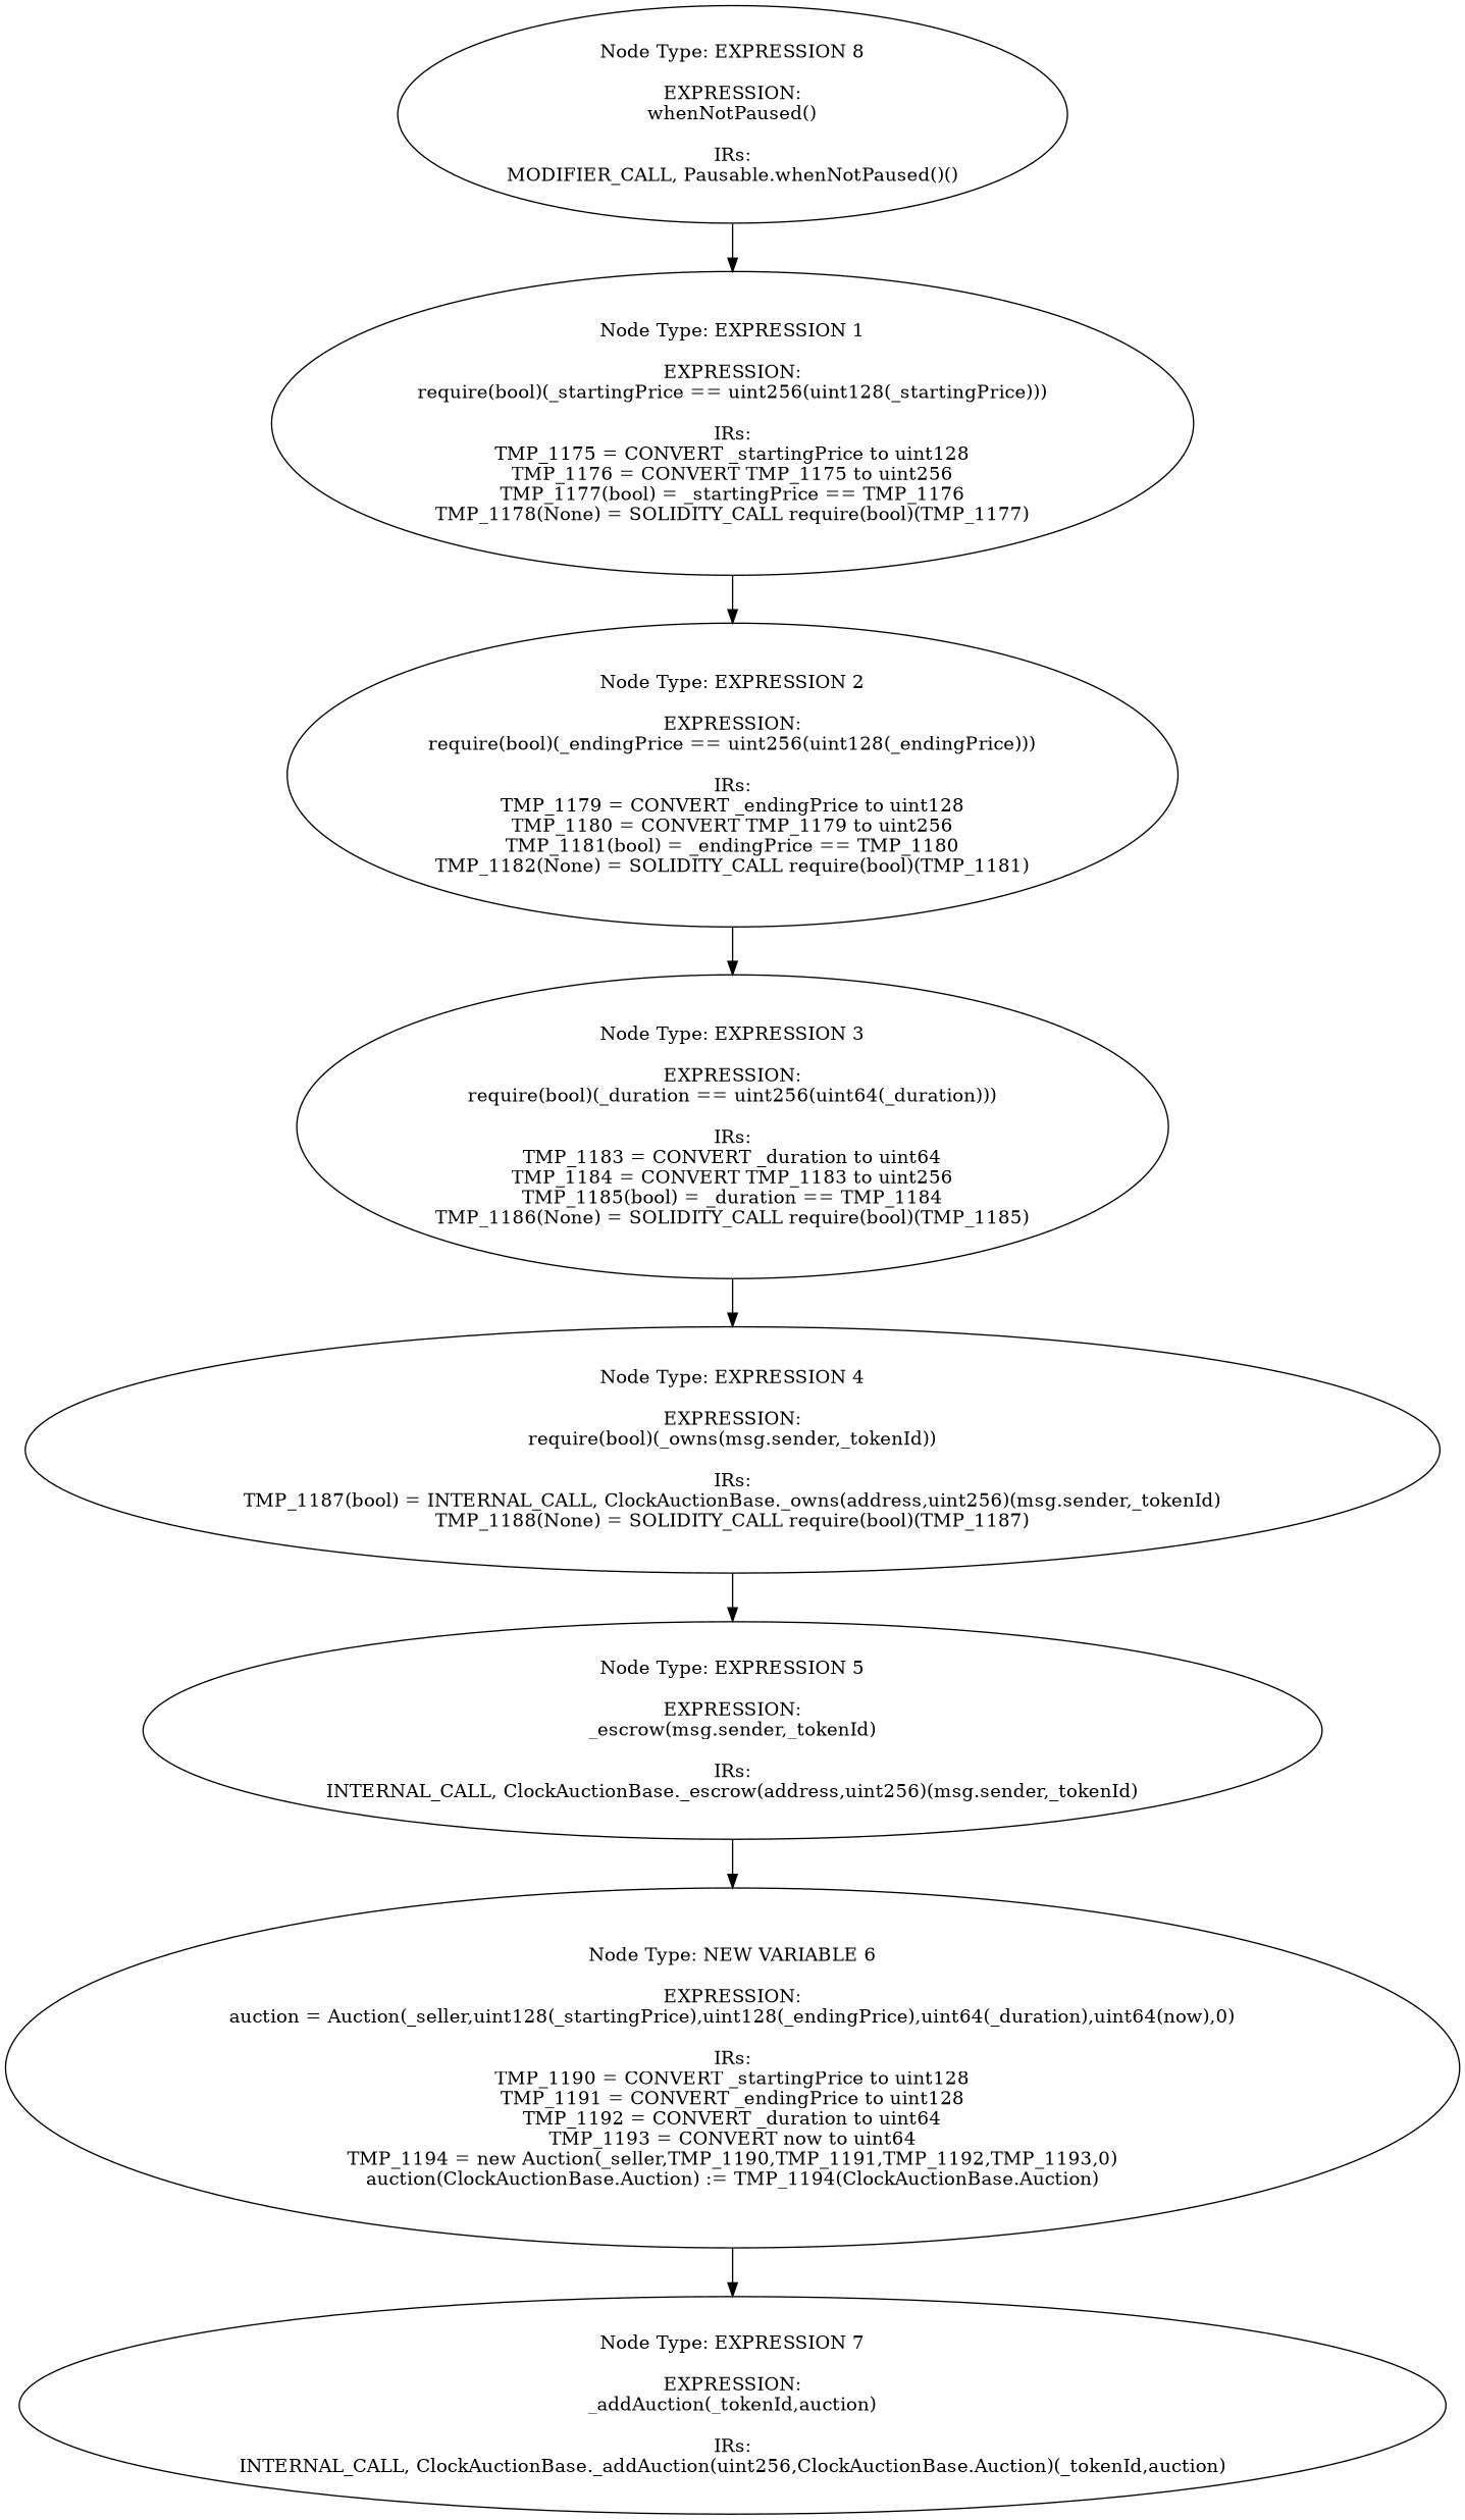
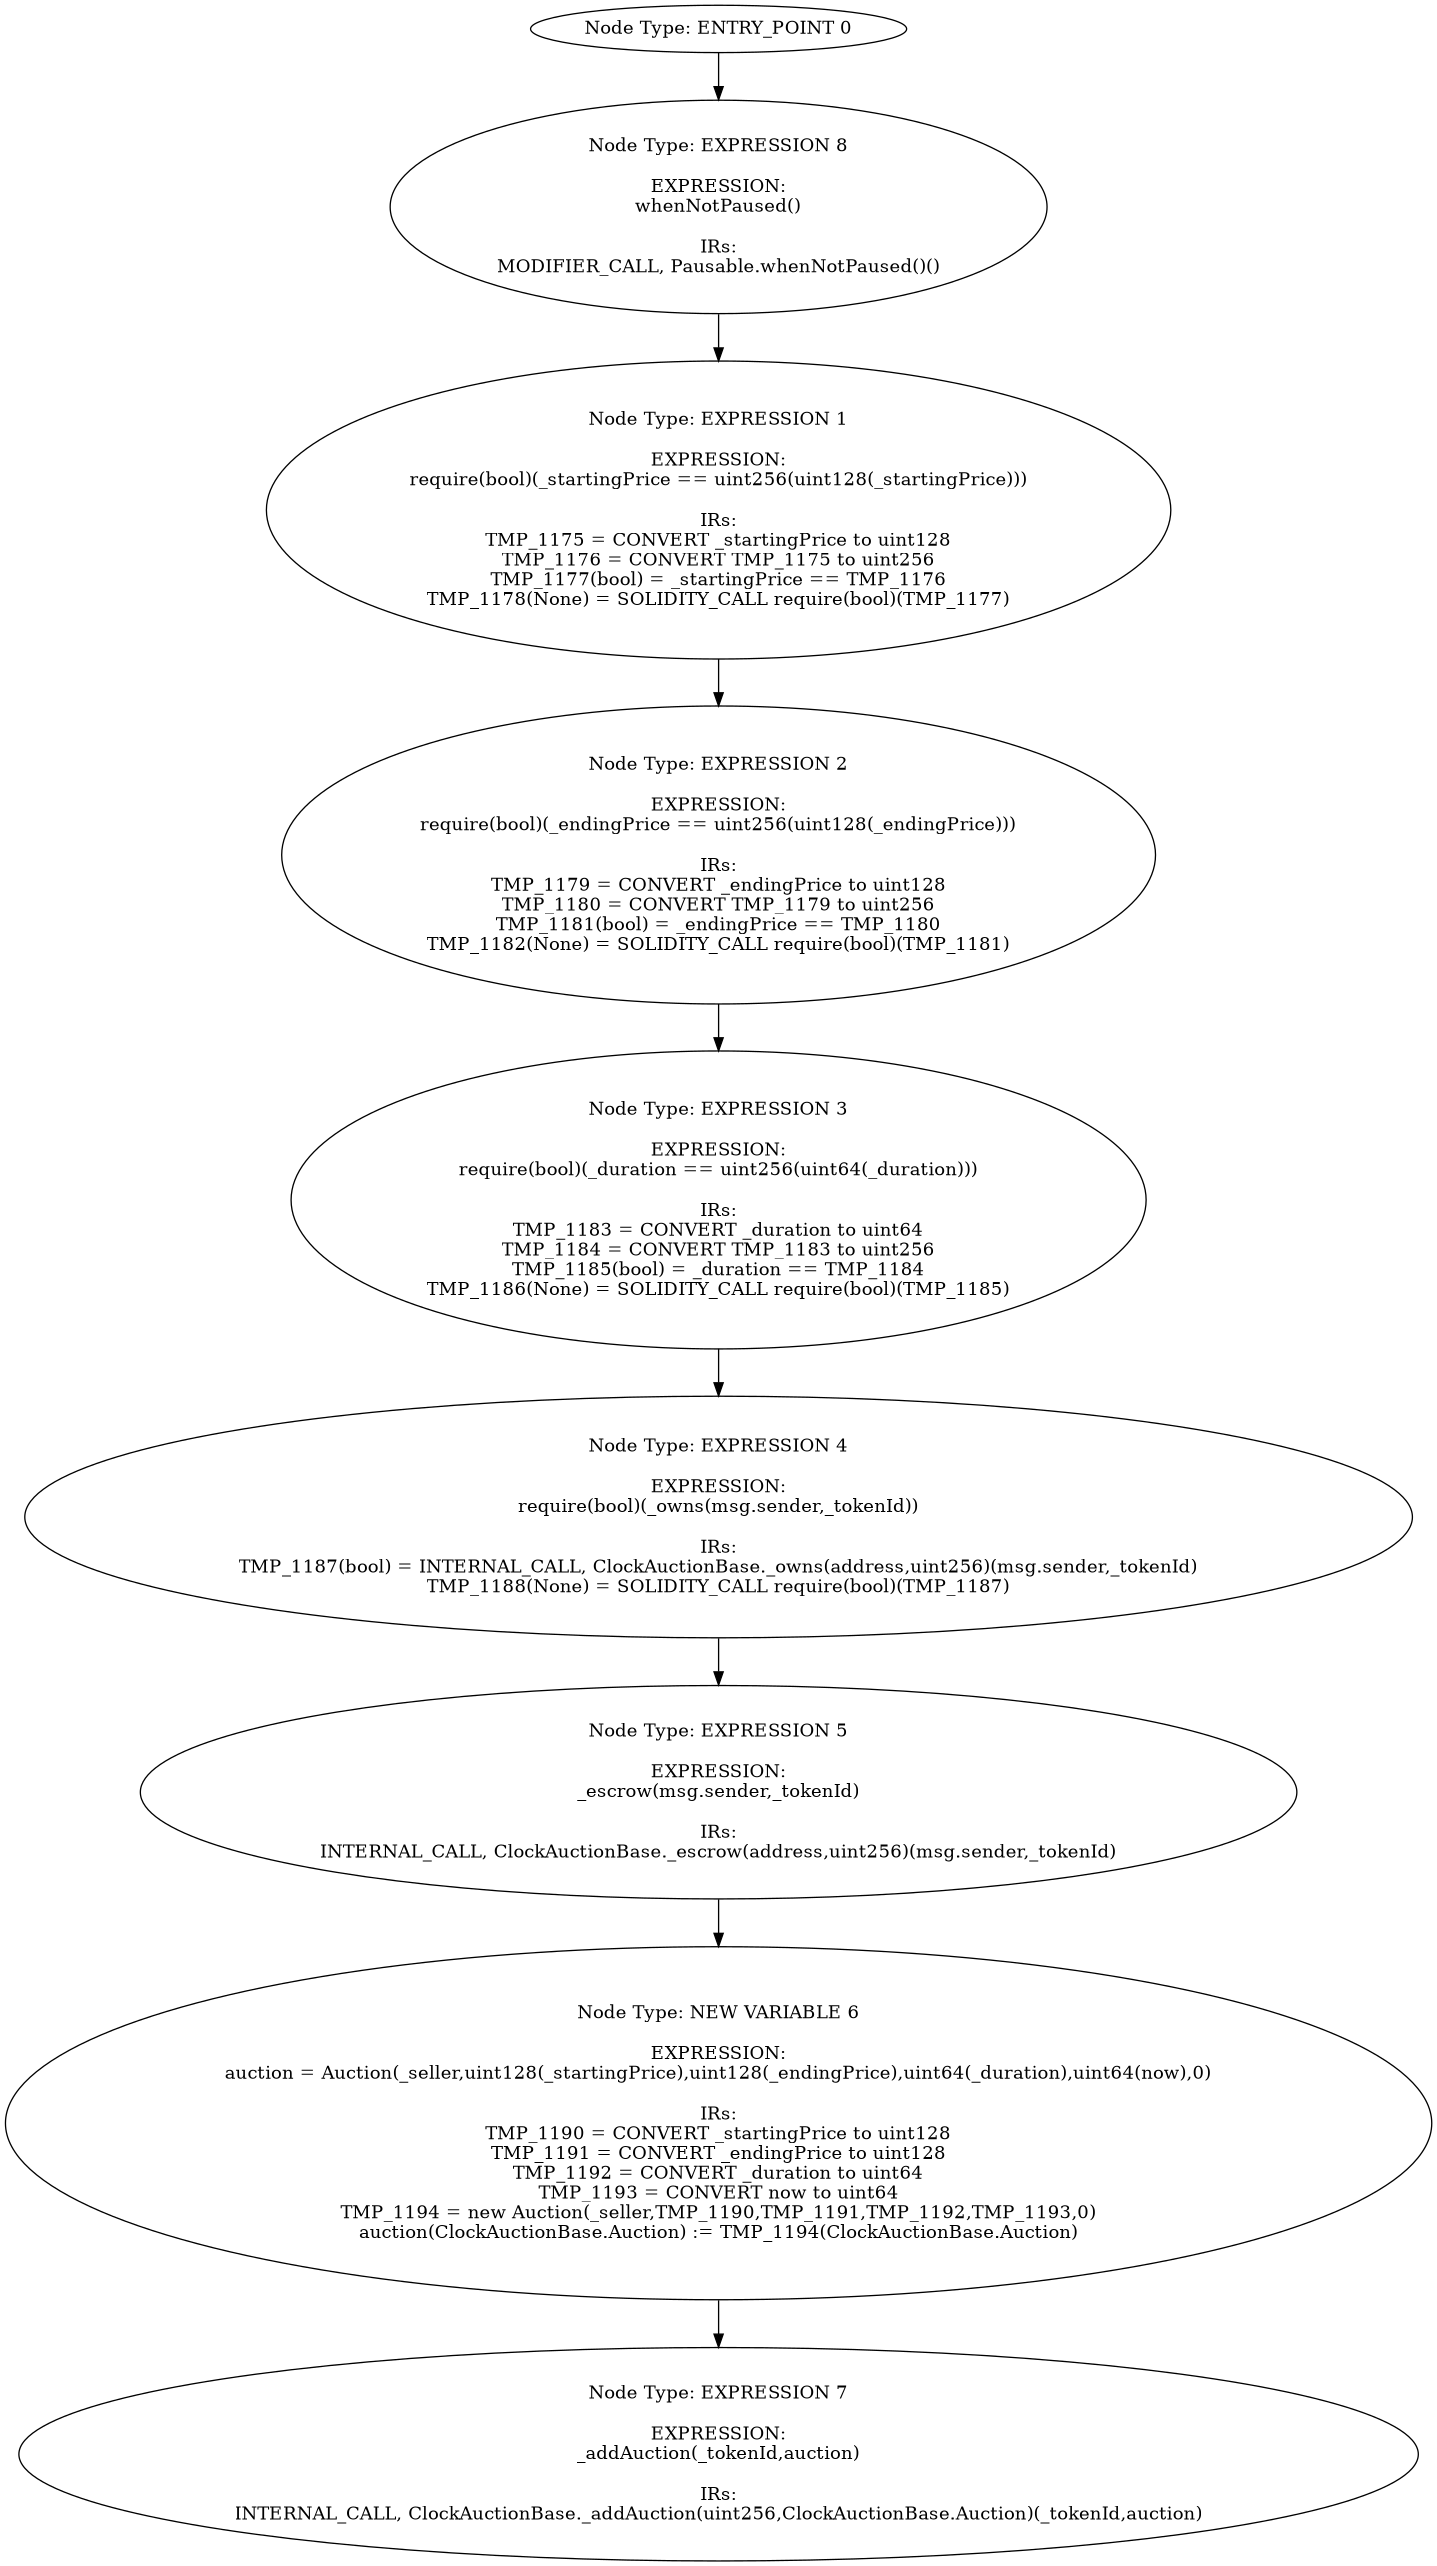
  digraph {
+   n1 [label="Node Type: ENTRY_POINT 0\n"]
    n2 [label="Node Type: EXPRESSION 8\n\nEXPRESSION:\nwhenNotPaused()\n\nIRs:\nMODIFIER_CALL, Pausable.whenNotPaused()()"]
    n3 [label="Node Type: EXPRESSION 1\n\nEXPRESSION:\nrequire(bool)(_startingPrice == uint256(uint128(_startingPrice)))\n\nIRs:\nTMP_1175 = CONVERT _startingPrice to uint128\nTMP_1176 = CONVERT TMP_1175 to uint256\nTMP_1177(bool) = _startingPrice == TMP_1176\nTMP_1178(None) = SOLIDITY_CALL require(bool)(TMP_1177)"]
    n4 [label="Node Type: EXPRESSION 2\n\nEXPRESSION:\nrequire(bool)(_endingPrice == uint256(uint128(_endingPrice)))\n\nIRs:\nTMP_1179 = CONVERT _endingPrice to uint128\nTMP_1180 = CONVERT TMP_1179 to uint256\nTMP_1181(bool) = _endingPrice == TMP_1180\nTMP_1182(None) = SOLIDITY_CALL require(bool)(TMP_1181)"]
    n5 [label="Node Type: EXPRESSION 3\n\nEXPRESSION:\nrequire(bool)(_duration == uint256(uint64(_duration)))\n\nIRs:\nTMP_1183 = CONVERT _duration to uint64\nTMP_1184 = CONVERT TMP_1183 to uint256\nTMP_1185(bool) = _duration == TMP_1184\nTMP_1186(None) = SOLIDITY_CALL require(bool)(TMP_1185)"]
    n6 [label="Node Type: EXPRESSION 4\n\nEXPRESSION:\nrequire(bool)(_owns(msg.sender,_tokenId))\n\nIRs:\nTMP_1187(bool) = INTERNAL_CALL, ClockAuctionBase._owns(address,uint256)(msg.sender,_tokenId)\nTMP_1188(None) = SOLIDITY_CALL require(bool)(TMP_1187)"]
    n7 [label="Node Type: EXPRESSION 5\n\nEXPRESSION:\n_escrow(msg.sender,_tokenId)\n\nIRs:\nINTERNAL_CALL, ClockAuctionBase._escrow(address,uint256)(msg.sender,_tokenId)"]
    n8 [label="Node Type: NEW VARIABLE 6\n\nEXPRESSION:\nauction = Auction(_seller,uint128(_startingPrice),uint128(_endingPrice),uint64(_duration),uint64(now),0)\n\nIRs:\nTMP_1190 = CONVERT _startingPrice to uint128\nTMP_1191 = CONVERT _endingPrice to uint128\nTMP_1192 = CONVERT _duration to uint64\nTMP_1193 = CONVERT now to uint64\nTMP_1194 = new Auction(_seller,TMP_1190,TMP_1191,TMP_1192,TMP_1193,0)\nauction(ClockAuctionBase.Auction) := TMP_1194(ClockAuctionBase.Auction)"]
    n9 [label="Node Type: EXPRESSION 7\n\nEXPRESSION:\n_addAuction(_tokenId,auction)\n\nIRs:\nINTERNAL_CALL, ClockAuctionBase._addAuction(uint256,ClockAuctionBase.Auction)(_tokenId,auction)"]
+   n1 -> n2
    n2 -> n3
    n3 -> n4
    n4 -> n5
    n5 -> n6
    n6 -> n7
    n7 -> n8
    n8 -> n9
  }
